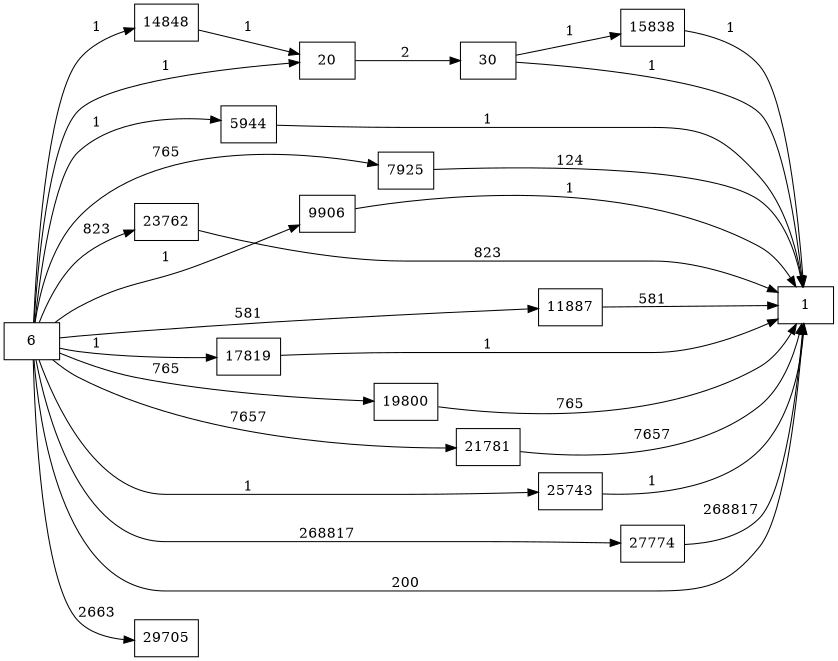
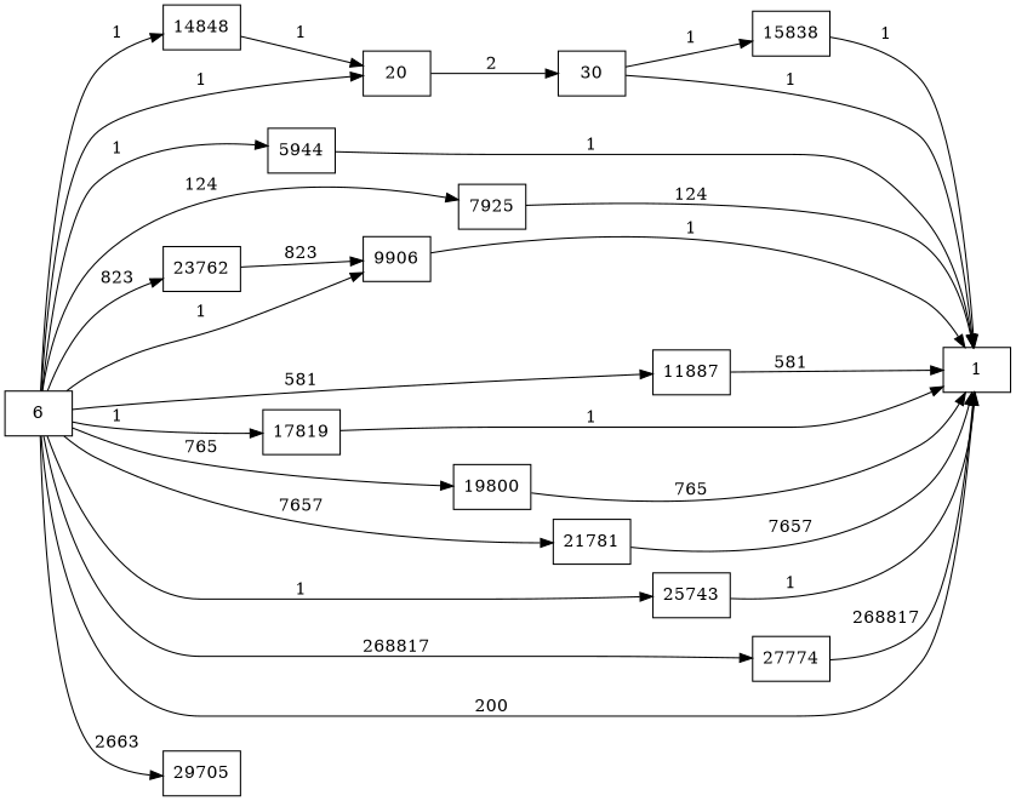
  digraph {
    rankdir=LR
    node [shape=rectangle]
    20
    30
    1
    15838
    5944
    7925
    9906
    11887
    14848
    17819
    19800
    21781
    23762
    25743
    n15 [label=27774]
    n16 [label=6]
    29705
    20 -> 30 [label=2]
    30 -> 1 [label=1]
    30 -> 15838 [label=1]
    15838 -> 1 [label=1]
    5944 -> 1 [label=1]
    7925 -> 1 [label=124]
    9906 -> 1 [label=1]
    11887 -> 1 [label=581]
    14848 -> 20 [label=1]
    17819 -> 1 [label=1]
    19800 -> 1 [label=765]
    21781 -> 1 [label=7657]
-   23762 -> 1 [label=823]
+   23762 -> 9906 [label=823]
    25743 -> 1 [label=1]
    n15 -> 1 [label=268817]
    n16 -> 20 [label=1]
    n16 -> 1 [label=200]
    n16 -> 5944 [label=1]
-   n16 -> 7925 [label=765]
+   n16 -> 7925 [label=124]
    n16 -> 9906 [label=1]
    n16 -> 11887 [label=581]
    n16 -> 14848 [label=1]
    n16 -> 17819 [label=1]
    n16 -> 19800 [label=765]
    n16 -> 21781 [label=7657]
    n16 -> 23762 [label=823]
    n16 -> 25743 [label=1]
    n16 -> n15 [label=268817]
    n16 -> 29705 [label=2663]
  }
